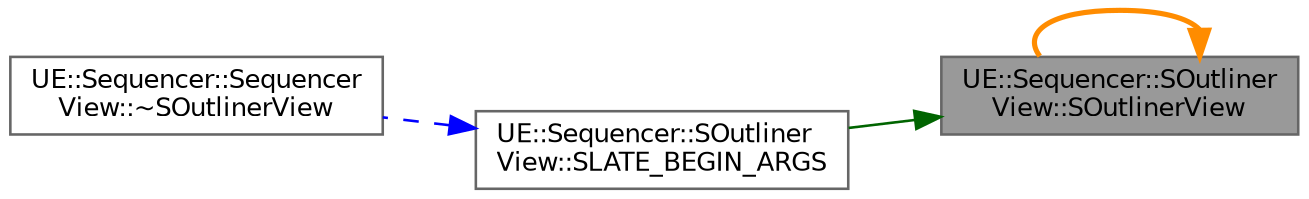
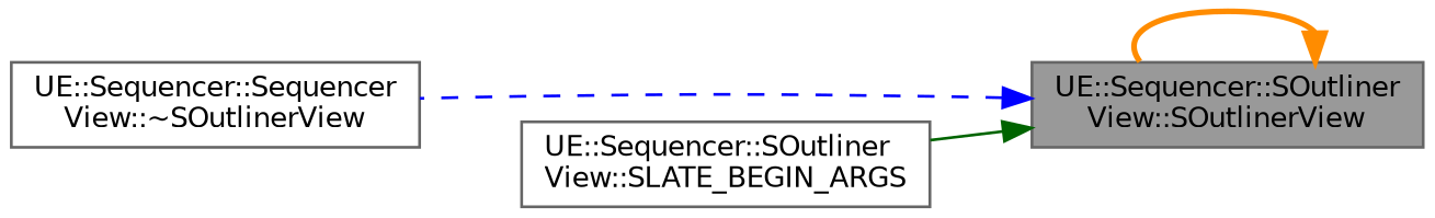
  digraph {
    rankdir=RL
    node [color=grey40 fillcolor=white fontname=Helvetica fontsize=10 shape=box style=filled]
    edge [dir=back fontname=Helvetica fontsize=10 labelfontname=Helvetica labelfontsize=10]
    n1 [color=gray40 fillcolor=grey60 fontcolor=black height=0.2 label="UE::Sequencer::SOutliner\lView::SOutlinerView" width=0.4]
    n2 [height=0.2 label="UE::Sequencer::Sequencer\lView::~SOutlinerView" width=0.4]
    n3 [height=0.2 label="UE::Sequencer::SOutliner\lView::SLATE_BEGIN_ARGS" width=0.4]
    n1 -> n1 [color=darkorange style=bold]
-   n3 -> n2 [color=blue style=dashed]
+   n1 -> n2 [color=blue style=dashed]
    n1 -> n3 [color=darkgreen style=solid]
  }
